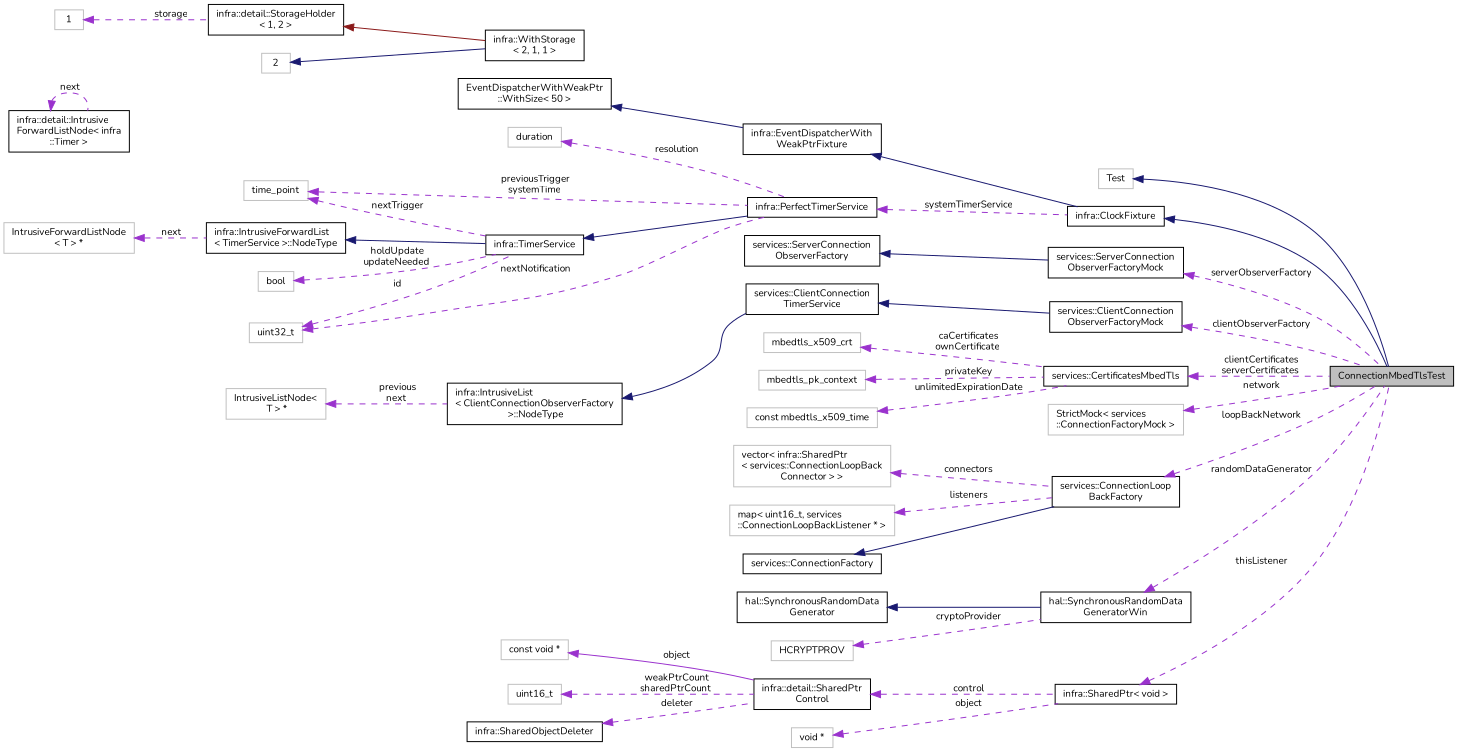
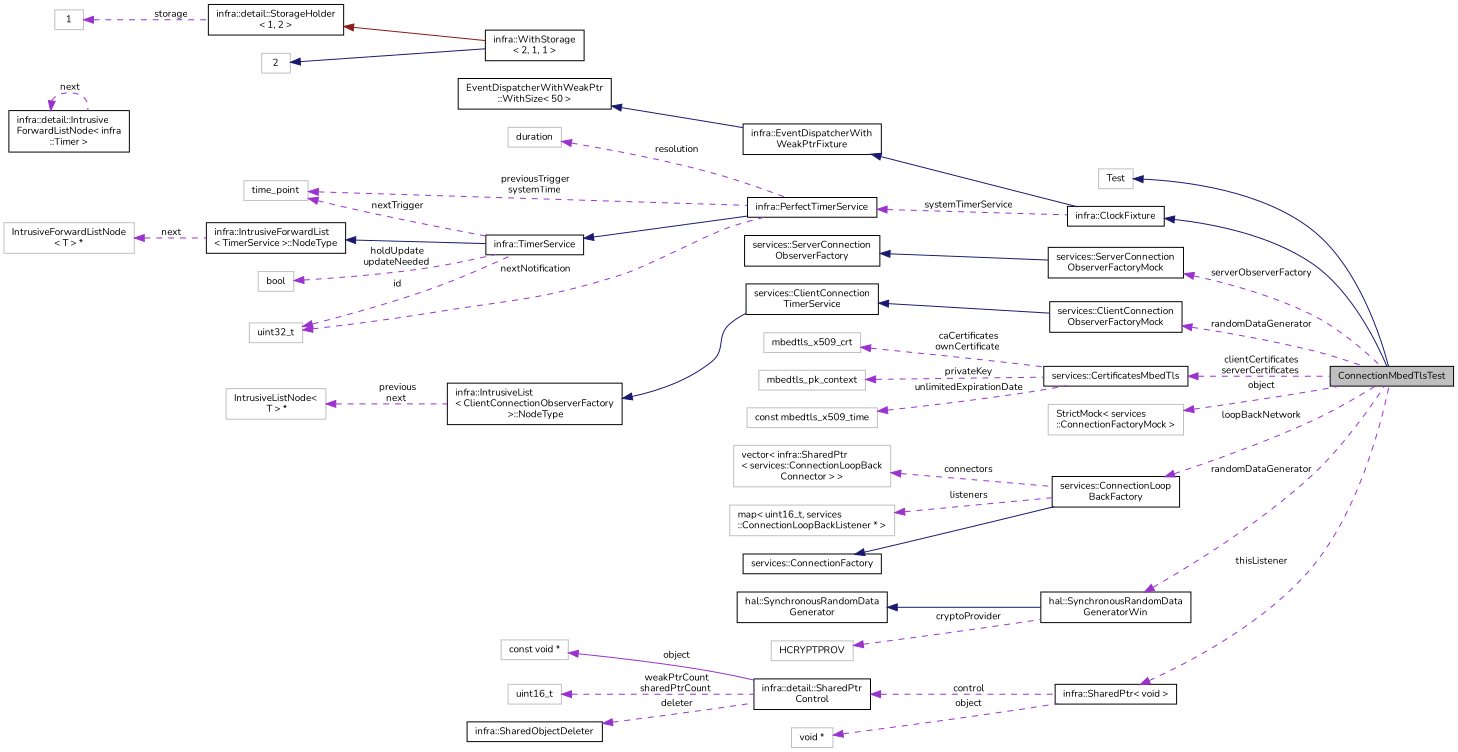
  digraph {
    fontname=Nunito
    rankdir=LR
    node [color=black fillcolor=white fontname=Nunito fontsize=10 shape=record style=filled]
    edge [color=darkorchid3 dir=back fontname=Nunito fontsize=10 labelfontname=Helvetica labelfontsize=10 style=dashed]
    n1 [fillcolor=grey75 fontcolor=black height=0.2 label=ConnectionMbedTlsTest width=0.4]
    n2 [color=grey75 height=0.2 label=Test width=0.4]
    n3 [height=0.2 label="infra::ClockFixture" width=0.4]
    n4 [height=0.2 label="infra::EventDispatcherWith\lWeakPtrFixture" width=0.4]
    n5 [height=0.2 label="EventDispatcherWithWeakPtr\l::WithSize\< 50 \>" width=0.4]
    n6 [height=0.2 label="infra::PerfectTimerService" width=0.4]
    n7 [height=0.2 label="infra::TimerService" width=0.4]
    n8 [height=0.2 label="infra::IntrusiveForwardList\l\< TimerService \>::NodeType" width=0.4]
    n9 [color=grey75 height=0.2 label="IntrusiveForwardListNode\l\< T \> *" width=0.4]
    n10 [color=grey75 height=0.2 label=time_point width=0.4]
    n11 [height=0.2 label="infra::detail::Intrusive\lForwardListNode\< infra\l::Timer \>" width=0.4]
    n12 [color=grey75 height=0.2 label=uint32_t width=0.4]
    n13 [color=grey75 height=0.2 label=bool width=0.4]
    n14 [color=grey75 height=0.2 label=duration width=0.4]
    n15 [height=0.2 label="infra::WithStorage\l\< 2, 1, 1 \>" width=0.4]
    n16 [height=0.2 label="infra::detail::StorageHolder\l\< 1, 2 \>" width=0.4]
    n17 [color=grey75 height=0.2 label=1 width=0.4]
    n18 [color=grey75 height=0.2 label=2 width=0.4]
    n19 [height=0.2 label="services::ServerConnection\lObserverFactoryMock" width=0.4]
    n20 [height=0.2 label="services::ServerConnection\lObserverFactory" width=0.4]
    n21 [height=0.2 label="services::ClientConnection\lObserverFactoryMock" width=0.4]
    n22 [height=0.2 label="services::ClientConnection\lTimerService" width=0.4]
    n23 [height=0.2 label="infra::IntrusiveList\l\< ClientConnectionObserverFactory\l \>::NodeType" width=0.4]
    n24 [color=grey75 height=0.2 label="IntrusiveListNode\<\l T \> *" width=0.4]
    n25 [height=0.2 label="services::CertificatesMbedTls" width=0.4]
    n26 [color=grey75 height=0.2 label="const mbedtls_x509_time" width=0.4]
    n27 [color=grey75 height=0.2 label=mbedtls_x509_crt width=0.4]
    n28 [color=grey75 height=0.2 label=mbedtls_pk_context width=0.4]
    n29 [color=grey75 height=0.2 label="StrictMock\< services\l::ConnectionFactoryMock \>" width=0.4]
    n30 [height=0.2 label="services::ConnectionLoop\lBackFactory" width=0.4]
    n31 [height=0.2 label="services::ConnectionFactory" width=0.4]
    n32 [color=grey75 height=0.2 label="vector\< infra::SharedPtr\l\< services::ConnectionLoopBack\lConnector \> \>" width=0.4]
    n33 [color=grey75 height=0.2 label="map\< uint16_t, services\l::ConnectionLoopBackListener * \>" width=0.4]
    n34 [height=0.2 label="hal::SynchronousRandomData\lGeneratorWin" width=0.4]
    n35 [height=0.2 label="hal::SynchronousRandomData\lGenerator" width=0.4]
    n36 [color=grey75 height=0.2 label=HCRYPTPROV width=0.4]
    n37 [height=0.2 label="infra::SharedPtr\< void \>" width=0.4]
    n38 [height=0.2 label="infra::detail::SharedPtr\lControl" width=0.4]
    n39 [color=grey75 height=0.2 label="const void *" width=0.4]
    n40 [color=grey75 height=0.2 label=uint16_t width=0.4]
    n41 [height=0.2 label="infra::SharedObjectDeleter" width=0.4]
    n42 [color=grey75 height=0.2 label="void *" width=0.4]
    n2 -> n1 [color=midnightblue style=solid]
    n3 -> n1 [color=midnightblue style=solid]
    n4 -> n3 [color=midnightblue style=solid]
    n5 -> n4 [color=midnightblue style=solid]
    n6 -> n3 [label=" systemTimerService"]
    n7 -> n6 [color=midnightblue style=solid]
    n8 -> n7 [color=midnightblue style=solid]
    n9 -> n8 [label=" next"]
    n10 -> n6 [label=" previousTrigger\nsystemTime"]
    n10 -> n7 [label=" nextTrigger"]
    n11 -> n11 [label=" next"]
    n12 -> n6 [label=" nextNotification"]
    n12 -> n7 [label=" id"]
    n13 -> n7 [label=" holdUpdate\nupdateNeeded"]
    n14 -> n6 [label=" resolution"]
    n16 -> n15 [color=firebrick4 style=solid]
    n17 -> n16 [label=" storage"]
    n18 -> n15 [color=midnightblue style=solid]
    n19 -> n1 [label=" serverObserverFactory"]
    n20 -> n19 [color=midnightblue style=solid]
-   n21 -> n1 [label=" clientObserverFactory"]
+   n21 -> n1 [label=" randomDataGenerator"]
    n22 -> n21 [color=midnightblue style=solid]
    n23 -> n22 [color=midnightblue style=solid]
    n24 -> n23 [label=" previous\nnext"]
    n25 -> n1 [label=" clientCertificates\nserverCertificates"]
    n26 -> n25 [label=" unlimitedExpirationDate"]
    n27 -> n25 [label=" caCertificates\nownCertificate"]
    n28 -> n25 [label=" privateKey"]
-   n29 -> n1 [label=" network"]
+   n29 -> n1 [label=" object"]
    n30 -> n1 [label=" loopBackNetwork"]
    n31 -> n30 [color=midnightblue style=solid]
    n32 -> n30 [label=" connectors"]
    n33 -> n30 [label=" listeners"]
    n34 -> n1 [label=" randomDataGenerator"]
    n35 -> n34 [color=midnightblue style=solid]
    n36 -> n34 [label=" cryptoProvider"]
    n37 -> n1 [label=" thisListener"]
    n38 -> n37 [label=" control"]
    n39 -> n38 [label=" object" style=solid]
    n40 -> n38 [label=" weakPtrCount\nsharedPtrCount"]
    n41 -> n38 [label=" deleter"]
    n42 -> n37 [label=" object"]
  }
